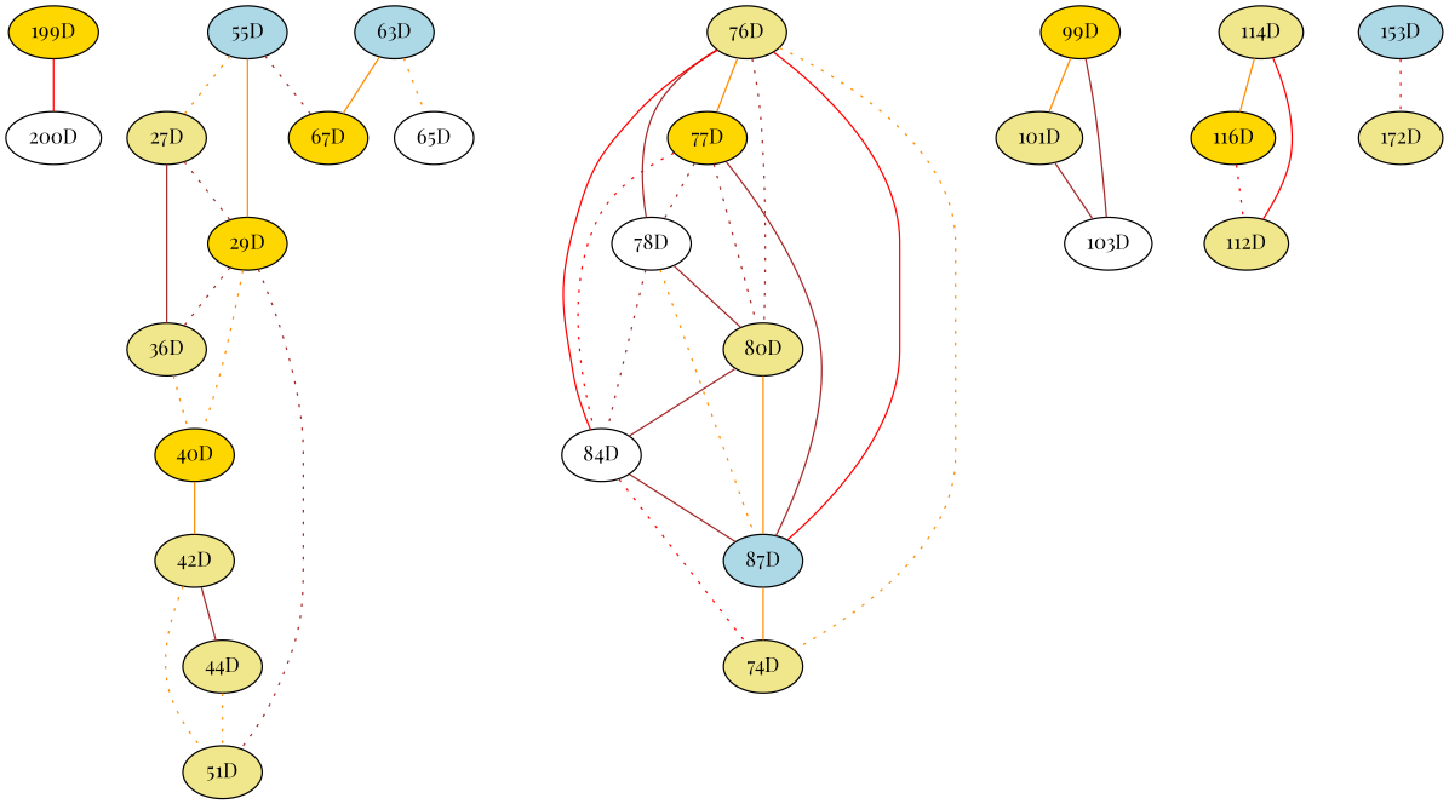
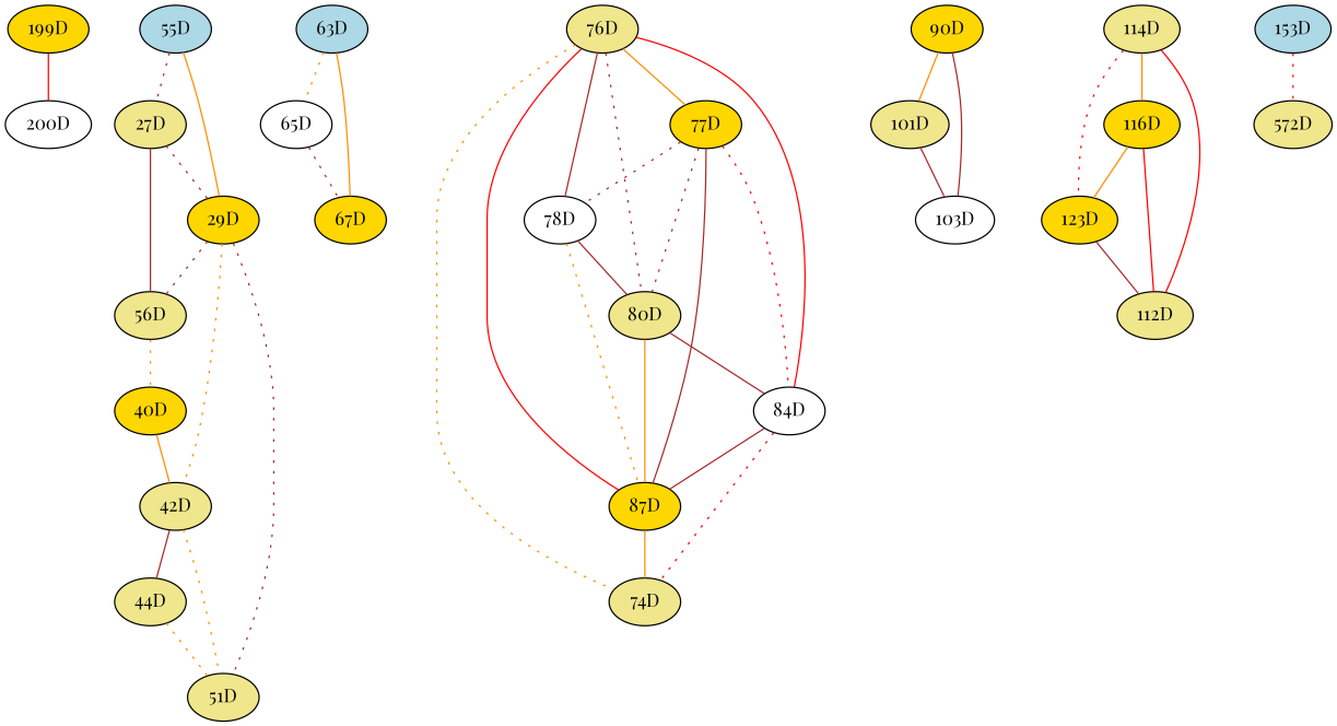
  graph {
    fontname="Playfair Display"
    node [fillcolor=khaki fontname="Playfair Display" style="radial,filled"]
    edge [color=brown fontname="Playfair Display" penwidth=1 style=solid]
    "199D" [fillcolor=gold]
    "200D" [fillcolor=white]
    n3 [fillcolor=lightblue label="55D"]
    "27D"
    "29D" [fillcolor=gold]
-   "36D"
+   "36D" [label="56D"]
    "40D" [fillcolor=gold]
    "51D"
    "42D"
    "44D"
    "63D" [fillcolor=lightblue]
    "65D" [fillcolor=white]
    "67D" [fillcolor=gold]
    "77D" [fillcolor=gold]
    "76D"
    "78D" [fillcolor=white]
    "80D"
    "84D" [fillcolor=white]
-   "87D" [fillcolor=lightblue]
+   "87D" [fillcolor=gold]
    "74D"
-   "99D" [fillcolor=gold]
+   "99D" [fillcolor=gold label="90D"]
    "101D"
    "103D" [fillcolor=white]
    "116D" [fillcolor=gold]
    "114D"
+   "123D" [fillcolor=gold]
    "112D"
    "153D" [fillcolor=lightblue]
-   "172D"
+   "172D" [label="572D"]
    "199D" -- "200D" [color=red]
-   n3 -- "27D" [color=darkorange style=dotted]
+   n3 -- "27D" [style=dotted]
    n3 -- "29D" [color=darkorange]
    "27D" -- "29D" [style=dotted]
    "27D" -- "36D"
    "29D" -- "36D" [style=dotted]
-   "29D" -- "40D" [color=darkorange style=dotted]
+   "29D" -- "42D" [color=darkorange style=dotted]
    "29D" -- "51D" [style=dotted]
    "36D" -- "40D" [color=darkorange style=dotted]
    "40D" -- "42D" [color=darkorange]
    "42D" -- "51D" [color=darkorange style=dotted]
    "42D" -- "44D"
    "44D" -- "51D" [color=darkorange style=dotted]
    "63D" -- "65D" [color=darkorange style=dotted]
    "63D" -- "67D" [color=darkorange]
-   n3 -- "67D" [style=dotted]
+   "65D" -- "67D" [style=dotted]
    "77D" -- "78D" [style=dotted]
    "77D" -- "80D" [style=dotted]
    "77D" -- "84D" [color=red style=dotted]
    "77D" -- "87D"
    "76D" -- "77D" [color=darkorange]
    "76D" -- "78D"
    "76D" -- "80D" [style=dotted]
    "76D" -- "84D" [color=red]
    "76D" -- "87D" [color=red]
    "76D" -- "74D" [color=darkorange style=dotted]
    "78D" -- "80D"
-   "78D" -- "84D" [style=dotted]
    "78D" -- "87D" [color=darkorange style=dotted]
    "80D" -- "84D"
    "80D" -- "87D" [color=darkorange]
    "84D" -- "87D"
    "84D" -- "74D" [color=red style=dotted]
    "87D" -- "74D" [color=darkorange]
    "99D" -- "101D" [color=darkorange]
    "99D" -- "103D"
    "101D" -- "103D"
-   "116D" -- "112D" [color=red style=dotted]
+   "116D" -- "123D" [color=darkorange]
+   "116D" -- "112D" [color=red]
    "114D" -- "116D" [color=darkorange]
+   "114D" -- "123D" [color=red style=dotted]
    "114D" -- "112D" [color=red]
+   "123D" -- "112D"
    "153D" -- "172D" [color=red style=dotted]
  }
